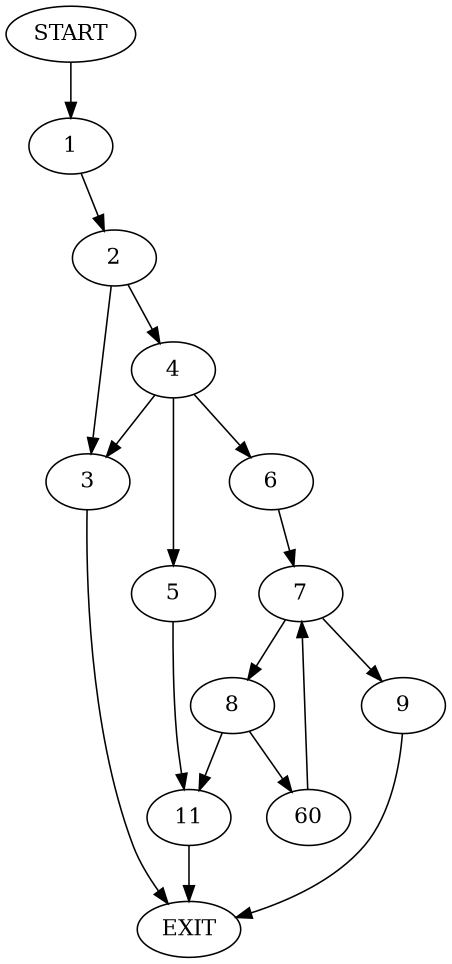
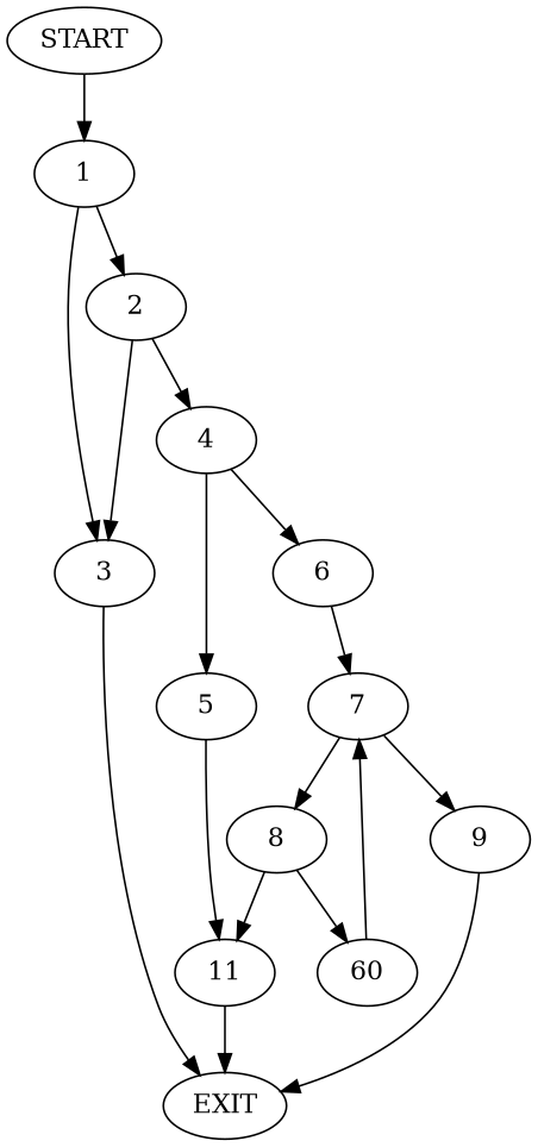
  digraph {
    n1 [label=START]
    1
    2
    3
    n5 [label=EXIT]
    4
    5
    6
    11
    7
    8
    9
    n13 [label=60]
    n1 -> 1
    1 -> 2
-   4 -> 3
+   1 -> 3
    2 -> 3
    2 -> 4
    3 -> n5
    4 -> 5
    4 -> 6
    5 -> 11
    6 -> 7
    11 -> n5
    7 -> 8
    7 -> 9
    8 -> 11
    8 -> n13
    9 -> n5
    n13 -> 7
  }
